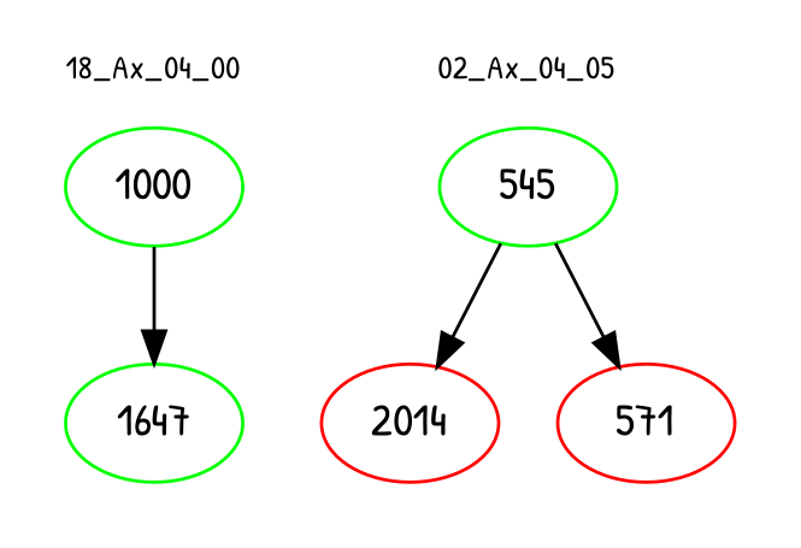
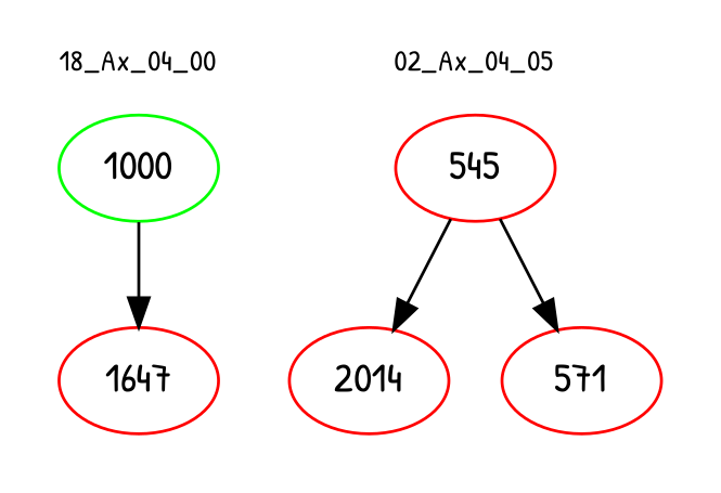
  digraph {
    fontname="Patrick Hand"
    node [color=red fontname="Patrick Hand"]
    edge [color=black fontname="Patrick Hand"]
    n1 [color=green label=1000]
-   n2 [color=green label=1647]
-   n3 [color=green label=545]
+   n2 [label=1647]
+   n3 [label=545]
    n4 [label=2014]
    n5 [label=571]
    subgraph cluster_1 {
      color=white
      fontsize=10
      label="18_Ax_04_00"
      n1
      n2
    }
    subgraph cluster_2 {
      color=white
      fontsize=10
      label="02_Ax_04_05"
      n3
      n4
      n5
    }
    n1 -> n2
    n3 -> n4
    n3 -> n5
  }
